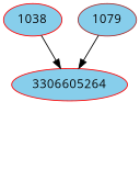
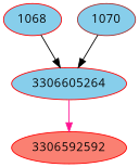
  strict digraph {
    fontname="Open Sans"
    node [color=red fillcolor=skyblue fontname="Open Sans" style=filled]
    edge [color=black fontname="Open Sans"]
-   1068 [label=1038]
+   1068
    3306605264
-   1070 [color=brown label=1079]
+   3306592592 [fillcolor=salmon]
+   1070 [color=brown]
    1068 -> 3306605264
+   3306605264 -> 3306592592 [color=deeppink]
    1070 -> 3306605264
  }
